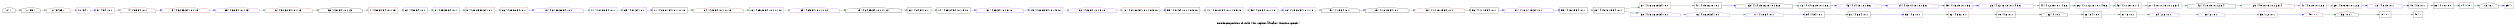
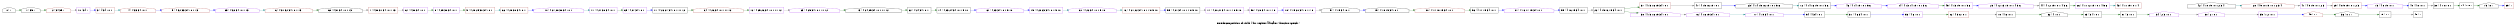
  digraph {
    label="Tree-decomposition of width 4 for register allocator (function _getchr)"
    rankdir=LR
    node [color=black shape=box]
    edge [color=darkgreen]
    n1 [label="0 | : " shape=house]
    n2 [label="1 | 35 : " shape=house]
    n3 [color=brown label="2 | 34 35 : " shape=house]
    n4 [color=purple label="70 | 34 : "]
    n5 [color=brown label="3 | 4 34 : 0 1 "]
    n6 [color=brown label="4 | 4 33 34 : 0 1 " shape=house]
    n7 [color=brown label="5 | 4 32 33 34 : 0 1 13 " shape=house]
    n8 [color=purple label="69 | 4 32 34 : 0 1 13 " shape=house]
    n9 [color=brown label="6 | 4 31 32 34 : 0 1 13 " shape=house]
    n10 [label="68 | 4 31 34 : 0 1 13 " shape=house]
    n11 [color=brown label="7 | 4 30 31 34 : 0 1 13 "]
    n12 [color=purple label="67 | 4 30 34 : 0 1 "]
    n13 [color=purple label="8 | 4 29 30 34 : 0 1 "]
    n14 [color=brown label="9 | 4 28 29 30 34 : 0 1 "]
    n15 [color=brown label="66 | 4 28 30 34 : 0 1 "]
    n16 [color=purple label="10 | 4 27 28 30 34 : 0 1 " shape=house]
    n17 [color=purple label="71 | 4 27 30 34 : 0 1 "]
    n18 [color=purple label="65 | 4 27 34 : 0 1 "]
    n19 [label="11 | 4 26 27 34 : 0 1 11 12 "]
    n20 [color=brown label="64 | 4 26 34 : 0 1 11 12 " shape=house]
    n21 [color=purple label="12 | 4 25 26 34 : 0 1 11 12 "]
    n22 [color=purple label="63 | 4 25 34 : 0 1 11 12 " shape=house]
    n23 [label="13 | 4 24 25 34 : 0 1 11 12 " shape=house]
    n24 [label="62 | 4 24 34 : 0 1 "]
    n25 [label="14 | 4 23 24 34 : 0 1 9 10 "]
    n26 [color=purple label="61 | 4 23 34 : 0 1 9 10 " shape=house]
    n27 [color=purple label="15 | 4 22 23 34 : 0 1 9 10 "]
    n28 [color=purple label="60 | 4 22 34 : 0 1 9 10 " shape=house]
    n29 [color=brown label="16 | 4 21 22 34 : 0 1 7 8 9 10 "]
    n30 [label="59 | 4 21 34 : 0 1 7 8 9 10 "]
    n31 [color=purple label="17 | 4 20 21 34 : 0 1 7 8 9 10 "]
    n32 [color=purple label="58 | 4 20 34 : 0 1 7 8 "]
    n33 [color=purple label="18 | 4 19 20 34 : 0 1 7 8 "]
    n34 [label="57 | 4 19 34 : 0 1 " shape=house]
    n35 [label="19 | 4 18 19 34 : 0 1 " shape=house]
    n36 [color=brown label="20 | 4 17 18 19 34 : 0 1 " shape=house]
    n37 [label="56 | 4 17 19 34 : 0 1 "]
    n38 [color=purple label="21 | 4 16 17 19 34 : 0 1 " shape=house]
    n39 [label="55 | 4 16 19 34 : 0 1 "]
    n40 [label="22 | 4 15 16 19 34 : 0 1 "]
    n41 [color=brown label="37 | 4 15 16 19 34 : 0 1 "]
    n42 [color=purple label="38 | 4 15 16 19 34 : 0 1 " shape=house]
    n43 [label="47 | 4 15 16 19 : 0 1 "]
    n44 [color=purple label="76 | 4 16 19 34 : 0 1 " shape=house]
    n45 [label="23 | 4 14 15 16 19 : 0 1 5 6 " shape=house]
    n46 [label="72 | 4 14 16 19 : 0 1 5 6 "]
    n47 [color=purple label="46 | 4 14 19 : 0 1 5 6 " shape=house]
    n48 [color=purple label="24 | 4 13 14 19 : 0 1 5 6 " shape=house]
    n49 [color=purple label="45 | 4 13 19 : 0 1 5 6 "]
    n50 [color=purple label="25 | 4 12 13 19 : 0 1 4 5 6 " shape=house]
    n51 [label="44 | 4 12 19 : 0 1 4 5 6 "]
    n52 [color=purple label="26 | 4 11 12 19 : 0 1 4 5 6 "]
    n53 [color=brown label="43 | 4 11 19 : 0 1 4 "]
-   n54 [color=purple label="27 | 4 10 11 19 : 0 1 2 3 4 "]
    n55 [label="42 | 4 10 19 : 0 1 2 3 4 " shape=house]
    n56 [color=brown label="28 | 4 9 10 19 : 0 1 2 3 4 " shape=house]
    n57 [color=purple label="41 | 4 9 19 : 0 1 2 3 "]
    n58 [color=brown label="29 | 4 8 9 19 : 0 1 2 3 "]
    n59 [color=purple label="73 | 4 8 19 : 0 1 " shape=house]
    n60 [label="40 | 4 8 : 0 1 "]
    n61 [label="30 | 4 7 8 : 0 1 "]
    n62 [label="74 | 7 8 : "]
    n63 [label="75 | 8 : " shape=house]
    n64 [label="31 | 4 6 34 : 0 1 "]
    n65 [color=purple label="53 | 4 6 : 0 1 "]
    n66 [color=brown label="32 | 4 5 6 : 0 1 "]
    n67 [label="78 | 4 6 : 0 1 "]
    n68 [label="52 | 4 : 0 1 " shape=house]
    n69 [label="33 | 3 4 : 0 1 "]
    n70 [label="51 | 3 : 0 1 "]
    n71 [color=purple label="34 | 2 3 : 0 1 " shape=house]
    n72 [color=purple label="50 | 2 : 0 1 " shape=house]
    n73 [color=purple label="35 | 1 2 : 0 1 "]
    n74 [color=brown label="49 | 1 : " shape=house]
    n75 [label="36 | 0 1 : " shape=house]
    n76 [label="79 | 1 : "]
    n77 [label="48 | : "]
    n78 [color=purple label="77 | 4 19 34 : 0 1 " shape=house]
    n79 [color=brown label="39 | : "]
    n80 [label="54 | 4 34 : 0 1 "]
    n1 -> n2
    n2 -> n3
    n3 -> n4 [color=gray40]
    n4 -> n5 [color=blue]
    n5 -> n6 [color=teal]
    n6 -> n7 [color=blue]
    n7 -> n8 [color=blue]
    n8 -> n9 [color=teal]
    n9 -> n10
    n10 -> n11 [color=gray40]
    n11 -> n12 [color=gray40]
    n12 -> n13
    n13 -> n14
    n14 -> n15 [color=teal]
    n15 -> n16 [color=blue]
    n16 -> n17 [color=teal]
    n17 -> n18
    n18 -> n19 [color=blue]
    n19 -> n20
    n20 -> n21
    n21 -> n22 [color=gray40]
    n22 -> n23
    n23 -> n24
    n24 -> n25
    n25 -> n26 [color=blue]
    n26 -> n27 [color=blue]
    n27 -> n28 [color=teal]
    n28 -> n29 [color=teal]
    n29 -> n30 [color=blue]
    n30 -> n31 [color=gray40]
    n31 -> n32 [color=gray40]
    n32 -> n33 [color=blue]
    n33 -> n34 [color=gray40]
    n34 -> n35 [color=blue]
    n35 -> n36
    n36 -> n37
    n37 -> n38 [color=blue]
    n38 -> n39 [color=blue]
    n39 -> n40 [color=gray40]
    n40 -> n41
    n40 -> n42
    n41 -> n43 [color=gray40]
    n42 -> n44 [color=gray40]
    n43 -> n45 [color=blue]
    n44 -> n78 [color=teal]
    n45 -> n46 [color=teal]
    n46 -> n47 [color=blue]
    n47 -> n48 [color=blue]
    n48 -> n49
    n49 -> n50 [color=blue]
    n50 -> n51 [color=gray40]
    n51 -> n52
    n52 -> n53 [color=teal]
-   n53 -> n54 [color=gray40]
-   n54 -> n55 [color=teal]
    n55 -> n56 [color=teal]
    n56 -> n57 [color=gray40]
    n57 -> n58 [color=gray40]
    n58 -> n59 [color=blue]
    n59 -> n60 [color=blue]
    n60 -> n61 [color=gray40]
    n61 -> n62
    n62 -> n63
    n63 -> n79 [color=blue]
    n64 -> n65 [color=blue]
    n65 -> n66
    n66 -> n67 [color=gray40]
    n67 -> n68
    n68 -> n69
    n69 -> n70
    n70 -> n71
    n71 -> n72 [color=gray40]
    n72 -> n73 [color=gray40]
    n73 -> n74 [color=blue]
    n74 -> n75
    n75 -> n76
    n76 -> n77 [color=gray40]
    n78 -> n80 [color=blue]
    n80 -> n64
  }
